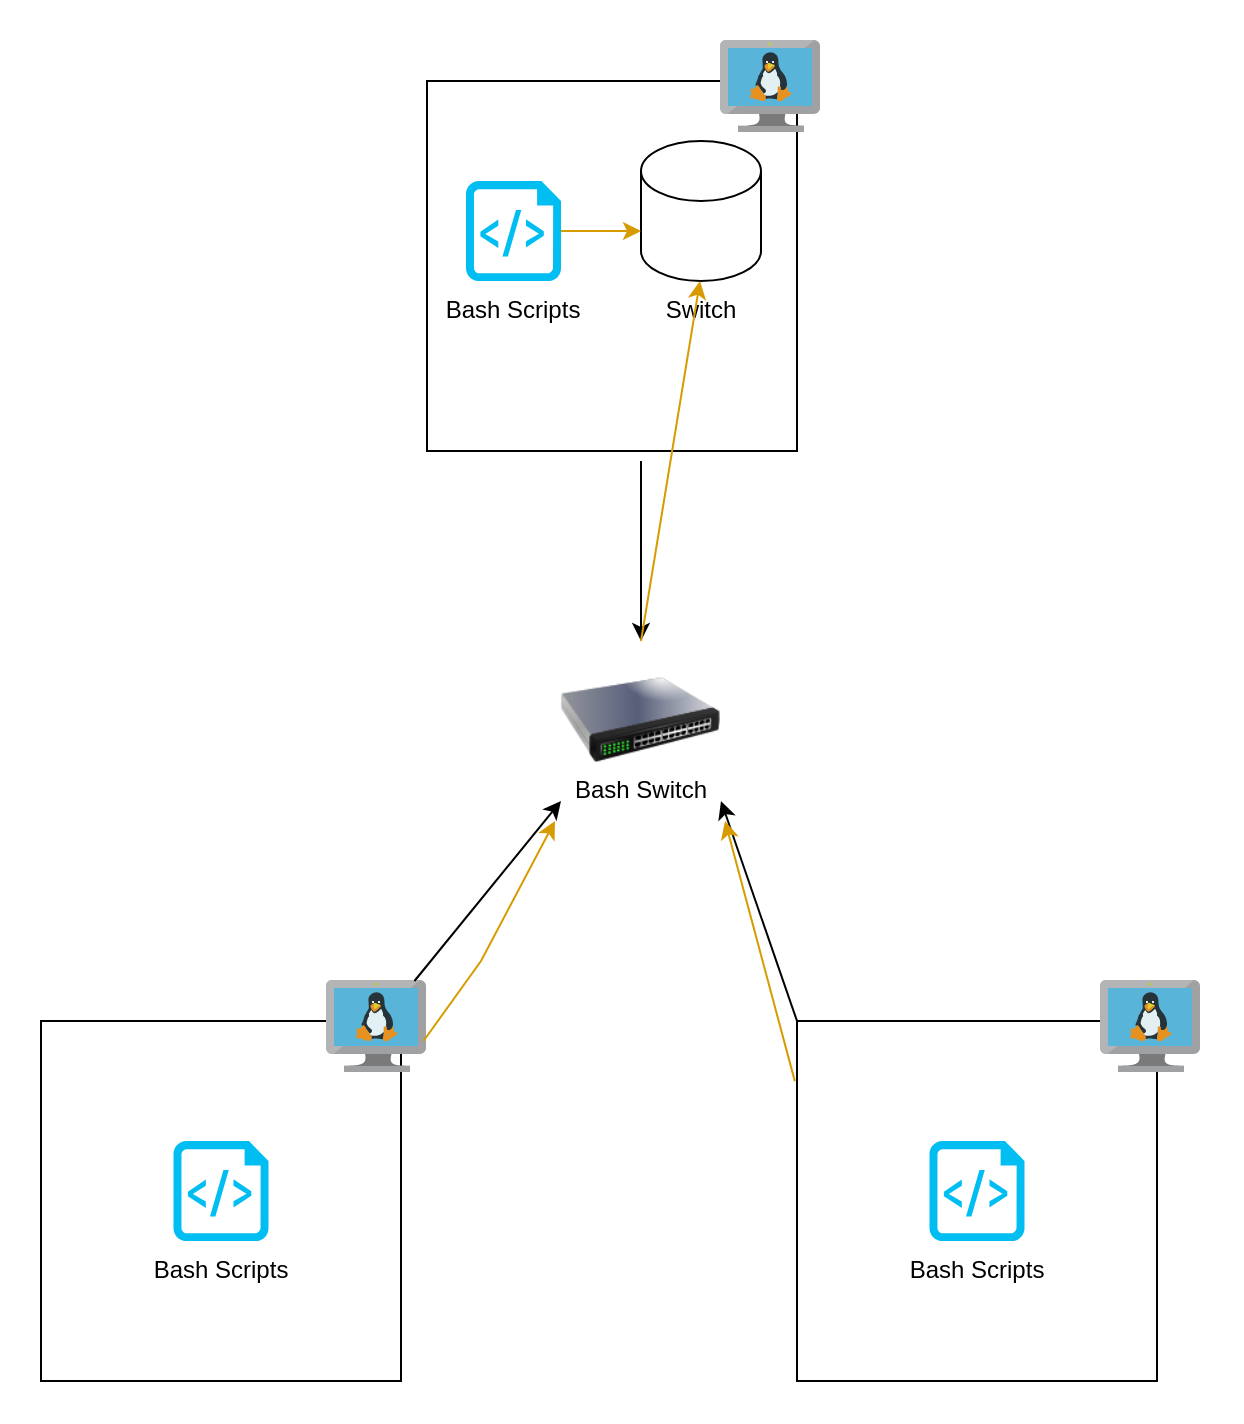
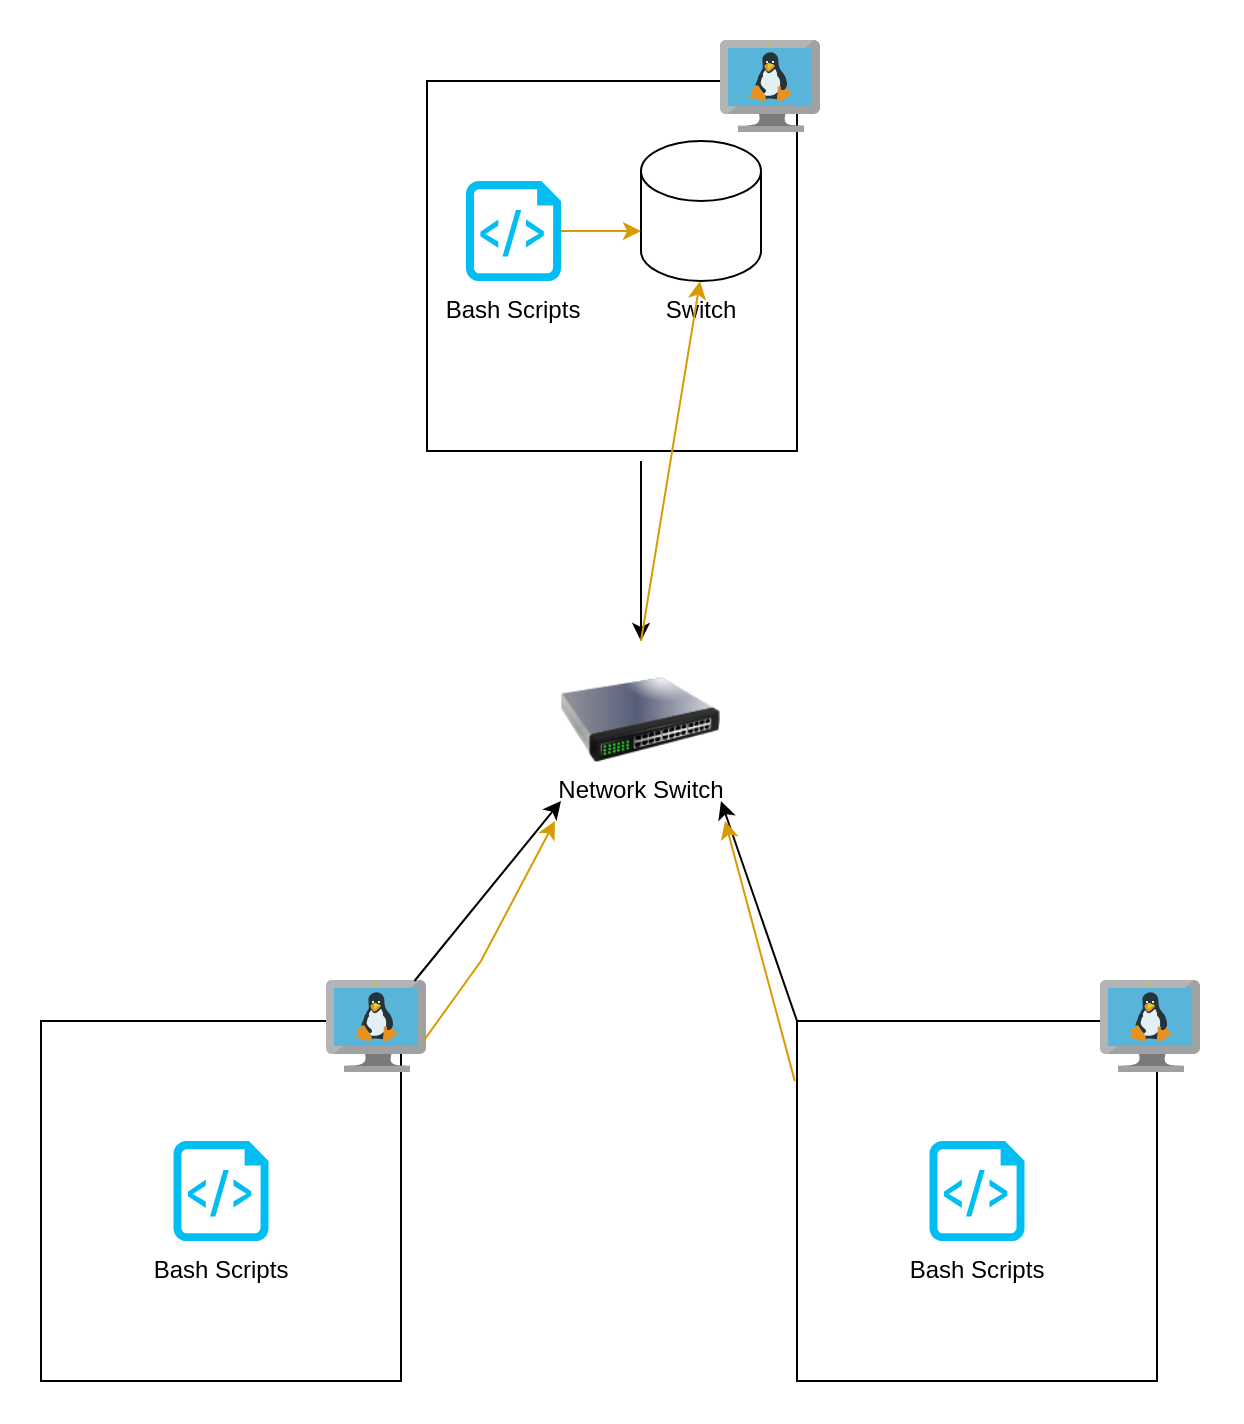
  <mxCell id="0" />
  <mxCell id="1" parent="0" />
  <mxCell id="2" value="" style="whiteSpace=wrap;html=1;aspect=fixed;" vertex="1" parent="1"><mxGeometry x="213" y="40" width="185" height="185" as="geometry" /></mxCell>
  <mxCell id="3" value="" style="whiteSpace=wrap;html=1;aspect=fixed;" vertex="1" parent="1"><mxGeometry x="20" y="510" width="180" height="180" as="geometry" /></mxCell>
  <mxCell id="4" value="" style="whiteSpace=wrap;html=1;aspect=fixed;" vertex="1" parent="1"><mxGeometry x="398" y="510" width="180" height="180" as="geometry" /></mxCell>
  <mxCell id="5" value="" style="verticalLabelPosition=bottom;html=1;verticalAlign=top;align=center;strokeColor=none;fillColor=#00BEF2;shape=mxgraph.azure.script_file;pointerEvents=1;" vertex="1" parent="1"><mxGeometry x="86.25" y="570" width="47.5" height="50" as="geometry" /></mxCell>
  <mxCell id="6" value="" style="verticalLabelPosition=bottom;html=1;verticalAlign=top;align=center;strokeColor=none;fillColor=#00BEF2;shape=mxgraph.azure.script_file;pointerEvents=1;" vertex="1" parent="1"><mxGeometry x="232.5" y="90" width="47.5" height="50" as="geometry" /></mxCell>
  <mxCell id="7" value="" style="verticalLabelPosition=bottom;html=1;verticalAlign=top;align=center;strokeColor=none;fillColor=#00BEF2;shape=mxgraph.azure.script_file;pointerEvents=1;" vertex="1" parent="1"><mxGeometry x="464.25" y="570" width="47.5" height="50" as="geometry" /></mxCell>
  <mxCell id="8" value="" style="shape=cylinder3;whiteSpace=wrap;html=1;boundedLbl=1;backgroundOutline=1;size=15;" vertex="1" parent="1"><mxGeometry x="320" y="70" width="60" height="70" as="geometry" /></mxCell>
  <mxCell id="9" value="" style="image;sketch=0;aspect=fixed;html=1;points=[];align=center;fontSize=12;image=img/lib/mscae/VM_Linux.svg;" vertex="1" parent="1"><mxGeometry x="360" y="20" width="50" height="46" as="geometry" /></mxCell>
  <mxCell id="10" value="" style="image;sketch=0;aspect=fixed;html=1;points=[];align=center;fontSize=12;image=img/lib/mscae/VM_Linux.svg;" vertex="1" parent="1"><mxGeometry x="163" y="490" width="50" height="46" as="geometry" /></mxCell>
  <mxCell id="11" value="" style="image;sketch=0;aspect=fixed;html=1;points=[];align=center;fontSize=12;image=img/lib/mscae/VM_Linux.svg;" vertex="1" parent="1"><mxGeometry x="550" y="490" width="50" height="46" as="geometry" /></mxCell>
  <mxCell id="12" value="" style="image;html=1;image=img/lib/clip_art/networking/Switch_128x128.png" vertex="1" parent="1"><mxGeometry x="280" y="320" width="80" height="80" as="geometry" /></mxCell>
  <mxCell id="13" value="Bash Scripts" style="text;html=1;align=center;verticalAlign=middle;resizable=0;points=[];autosize=1;strokeColor=none;fillColor=none;" vertex="1" parent="1"><mxGeometry x="211.25" y="140" width="90" height="30" as="geometry" /></mxCell>
  <mxCell id="14" value="Bash Scripts" style="text;html=1;align=center;verticalAlign=middle;resizable=0;points=[];autosize=1;strokeColor=none;fillColor=none;" vertex="1" parent="1"><mxGeometry x="65" y="620" width="90" height="30" as="geometry" /></mxCell>
  <mxCell id="15" value="Bash Scripts" style="text;html=1;align=center;verticalAlign=middle;resizable=0;points=[];autosize=1;strokeColor=none;fillColor=none;" vertex="1" parent="1"><mxGeometry x="443" y="620" width="90" height="30" as="geometry" /></mxCell>
  <mxCell id="16" value="Switch" style="text;html=1;align=center;verticalAlign=middle;resizable=0;points=[];autosize=1;strokeColor=none;fillColor=none;" vertex="1" parent="1"><mxGeometry x="315" y="140" width="70" height="30" as="geometry" /></mxCell>
  <mxCell id="17" value="" style="endArrow=classic;html=1;rounded=0;entryX=0;entryY=1;entryDx=0;entryDy=0;" edge="1" parent="1" source="10" target="12"><mxGeometry width="50" height="50" relative="1" as="geometry"><mxPoint x="280" y="430" as="sourcePoint" /><mxPoint x="330" y="380" as="targetPoint" /></mxGeometry></mxCell>
  <mxCell id="18" value="" style="endArrow=classic;html=1;rounded=0;exitX=0;exitY=0;exitDx=0;exitDy=0;entryX=1;entryY=1;entryDx=0;entryDy=0;entryPerimeter=0;" edge="1" parent="1" source="4" target="12"><mxGeometry width="50" height="50" relative="1" as="geometry"><mxPoint x="280" y="430" as="sourcePoint" /><mxPoint x="360" y="410" as="targetPoint" /></mxGeometry></mxCell>
  <mxCell id="19" value="" style="endArrow=classic;html=1;rounded=0;" edge="1" parent="1" target="12"><mxGeometry width="50" height="50" relative="1" as="geometry"><mxPoint x="320" y="230" as="sourcePoint" /><mxPoint x="320" y="300" as="targetPoint" /></mxGeometry></mxCell>
- <mxCell id="20" value="Bash Switch" style="text;html=1;align=center;verticalAlign=middle;resizable=0;points=[];autosize=1;strokeColor=none;fillColor=none;" vertex="1" parent="1"><mxGeometry x="265" y="380" width="110" height="30" as="geometry" /></mxCell>
+ <mxCell id="20" value="Network Switch" style="text;html=1;align=center;verticalAlign=middle;resizable=0;points=[];autosize=1;strokeColor=none;fillColor=none;" vertex="1" parent="1"><mxGeometry x="265" y="380" width="110" height="30" as="geometry" /></mxCell>
  <mxCell id="21" value="" style="endArrow=classic;html=1;rounded=0;fillColor=#ffe6cc;strokeColor=#d79b00;exitX=1;exitY=0.5;exitDx=0;exitDy=0;exitPerimeter=0;entryX=0;entryY=0;entryDx=0;entryDy=45;entryPerimeter=0;" edge="1" parent="1" source="6" target="8"><mxGeometry width="50" height="50" relative="1" as="geometry"><mxPoint x="270" y="157.5" as="sourcePoint" /><mxPoint x="320" y="107.5" as="targetPoint" /></mxGeometry></mxCell>
  <mxCell id="22" value="" style="endArrow=classic;html=1;rounded=0;fillColor=#ffe6cc;strokeColor=#d79b00;exitX=-0.006;exitY=0.167;exitDx=0;exitDy=0;exitPerimeter=0;entryX=0.882;entryY=1;entryDx=0;entryDy=0;entryPerimeter=0;" edge="1" parent="1" source="4" target="20"><mxGeometry width="50" height="50" relative="1" as="geometry"><mxPoint x="50" y="310" as="sourcePoint" /><mxPoint x="100" y="260" as="targetPoint" /></mxGeometry></mxCell>
  <mxCell id="23" value="" style="endArrow=classic;html=1;rounded=0;fillColor=#ffe6cc;strokeColor=#d79b00;entryX=0.109;entryY=1;entryDx=0;entryDy=0;entryPerimeter=0;" edge="1" parent="1" target="20"><mxGeometry width="50" height="50" relative="1" as="geometry"><mxPoint x="211.25" y="520" as="sourcePoint" /><mxPoint x="261.25" y="470" as="targetPoint" /><Array as="points"><mxPoint x="240" y="480" /></Array></mxGeometry></mxCell>
  <mxCell id="24" value="" style="endArrow=classic;html=1;rounded=0;fillColor=#ffe6cc;strokeColor=#d79b00;entryX=0;entryY=0;entryDx=0;entryDy=45;entryPerimeter=0;exitX=0.5;exitY=0;exitDx=0;exitDy=0;" edge="1" parent="1" source="12"><mxGeometry width="50" height="50" relative="1" as="geometry"><mxPoint x="349.5" y="325" as="sourcePoint" /><mxPoint x="349.5" y="140" as="targetPoint" /></mxGeometry></mxCell>
